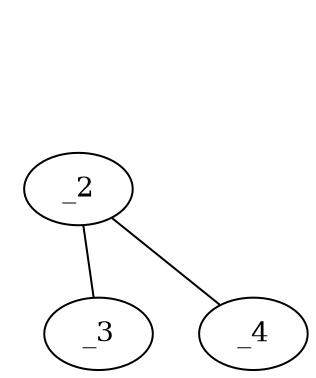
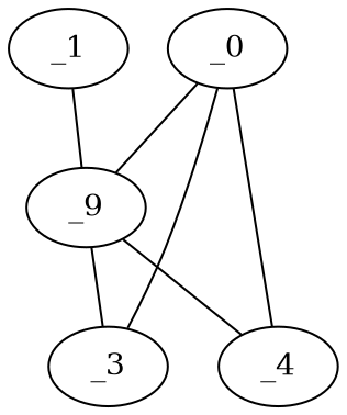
  graph {
    edge [valence=1]
-   _2 [x=45 y=2]
+   _0 [x=39 y=12]
+   _2 [x=45 y=2 label=_9]
    _3 [x=51 y=4]
    _4 [x=62 y=67]
+   _1 [x=44 y=7]
+   _0 -- _2
+   _0 -- _3
+   _0 -- _4
    _2 -- _3
    _2 -- _4
+   _1 -- _2
  }
